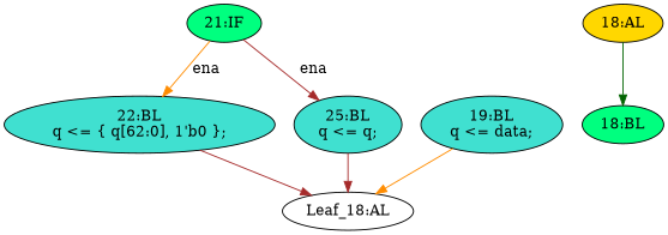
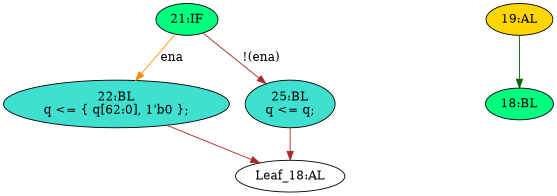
  strict digraph {
    node [fillcolor=turquoise statements="[]" style=filled typ=Block]
    edge [color=brown cond="[]" lineno=None]
    n1 [ast="<pyverilog.vparser.ast.IfStatement object at 0x7f8b10f17890>" fillcolor=springgreen label="21:IF" typ=IfStatement]
    n2 [ast="<pyverilog.vparser.ast.Block object at 0x7f8b10f17bd0>" label="22:BL\nq <= { q[62:0], 1'b0 };" statements="[<pyverilog.vparser.ast.NonblockingSubstitution object at 0x7f8b10f17c10>]"]
    n3 [ast="<pyverilog.vparser.ast.Block object at 0x7f8b10f179d0>" label="25:BL\nq <= q;" statements="[<pyverilog.vparser.ast.NonblockingSubstitution object at 0x7f8b10f17a10>]"]
    n4 [def_var="['q']" label="Leaf_18:AL" fillcolor="" statements="" style="" typ=""]
-   n5 [ast="<pyverilog.vparser.ast.Block object at 0x7f8b10f3b050>" label="19:BL\nq <= data;" statements="[<pyverilog.vparser.ast.NonblockingSubstitution object at 0x7f8b10f17ed0>]"]
    n6 [ast="<pyverilog.vparser.ast.Block object at 0x7f8b11a52f90>" fillcolor=springgreen label="18:BL"]
-   n7 [ast="<pyverilog.vparser.ast.Always object at 0x7f8b11658390>" clk_sens=True fillcolor=gold label="18:AL" sens="['clk']" typ=Always use_var="['load', 'ena', 'data', 'q']"]
+   n7 [ast="<pyverilog.vparser.ast.Always object at 0x7f8b11658390>" clk_sens=True fillcolor=gold label="19:AL" sens="['clk']" typ=Always use_var="['load', 'ena', 'data', 'q']"]
    n1 -> n2 [color=darkorange cond="['ena']" label=ena lineno=22]
-   n1 -> n3 [cond="['ena']" label=ena lineno=22]
+   n1 -> n3 [cond="['ena']" label="!(ena)" lineno=22]
    n2 -> n4
    n3 -> n4
-   n5 -> n4 [color=darkorange]
    n7 -> n6 [color=darkgreen]
  }
